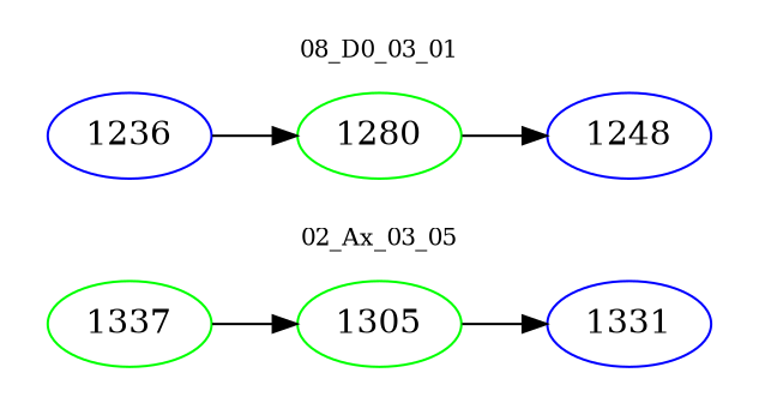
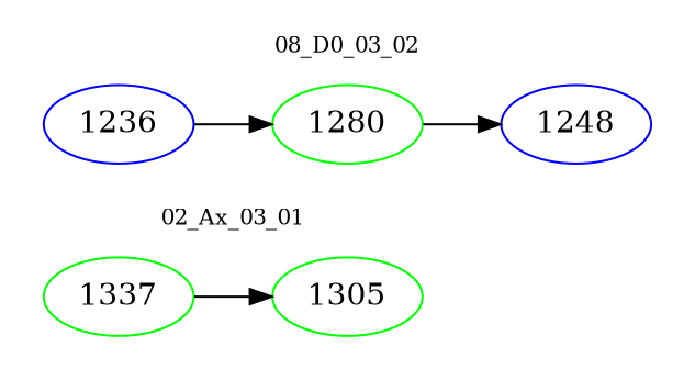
  digraph {
    rankdir=LR
    node [color=green]
    edge [color=black]
    n1 [label=1337]
    n2 [label=1305]
-   n3 [color=blue label=1331]
    n4 [color=blue label=1236]
    n5 [label=1280]
    n6 [color=blue label=1248]
    subgraph cluster_1 {
      color=white
      fontsize=10
-     label="02_Ax_03_05"
+     label="02_Ax_03_01"
      n1
      n2
-     n3
    }
    subgraph cluster_2 {
      color=white
      fontsize=10
-     label="08_D0_03_01"
+     label="08_D0_03_02"
      n4
      n5
      n6
    }
    n1 -> n2
-   n2 -> n3
    n4 -> n5
    n5 -> n6
  }
